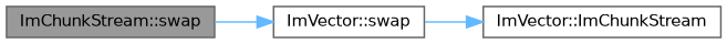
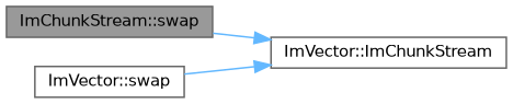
  digraph {
    rankdir=LR
    node [color=grey40 fillcolor=white fontname=Helvetica fontsize=10 shape=box style=filled]
    edge [color=steelblue1 fontname=Helvetica fontsize=10 labelfontname=Helvetica labelfontsize=10 style=solid]
    n1 [color=gray40 fillcolor=grey60 fontcolor=black height=0.2 label="ImChunkStream::swap" width=0.4]
    n2 [height=0.2 label="ImVector::swap" width=0.4]
    n3 [height=0.2 label="ImVector::ImChunkStream" width=0.4]
-   n1 -> n2
+   n1 -> n3
    n2 -> n3
  }
